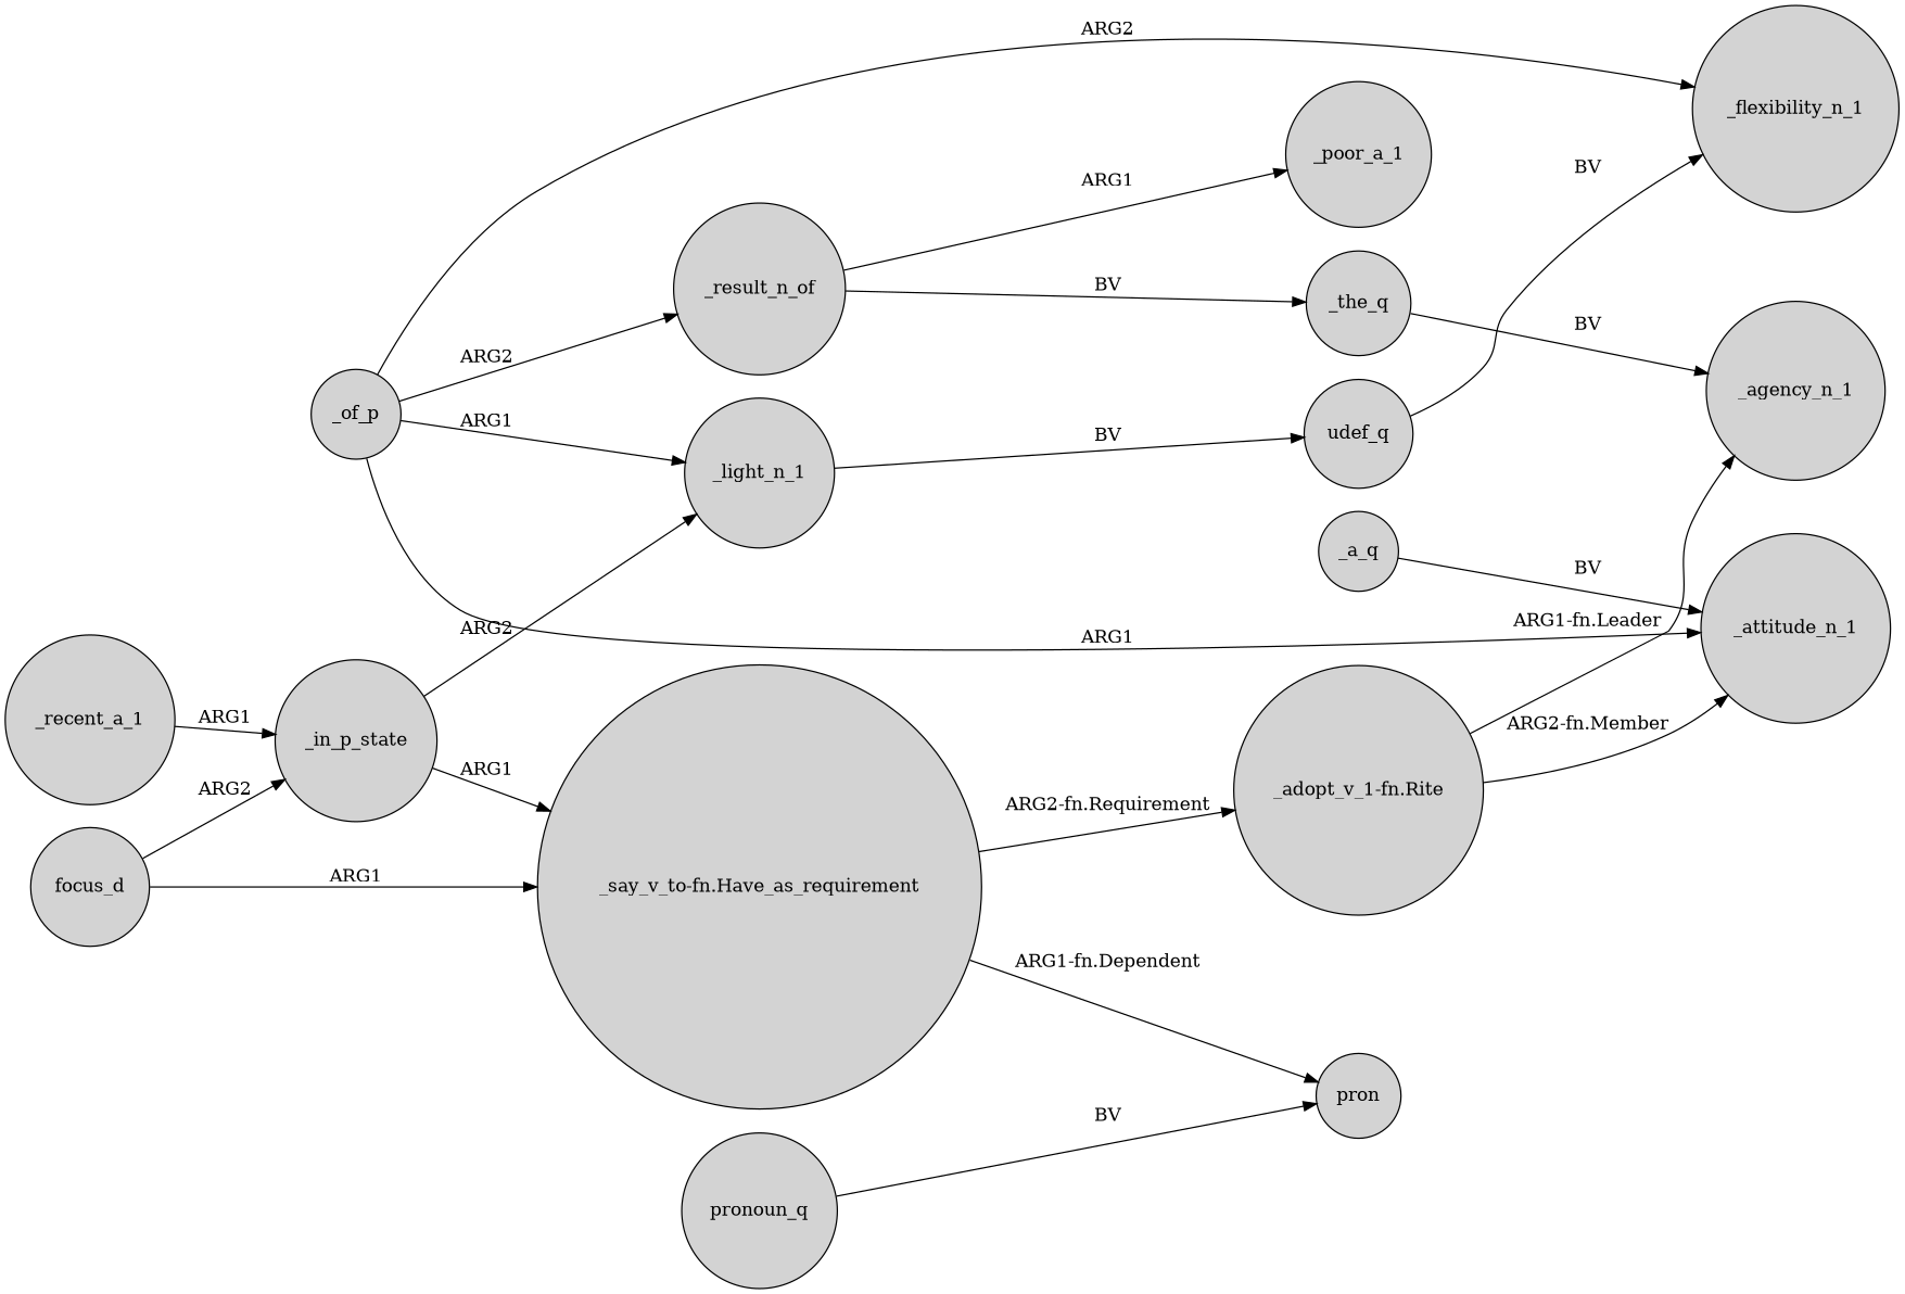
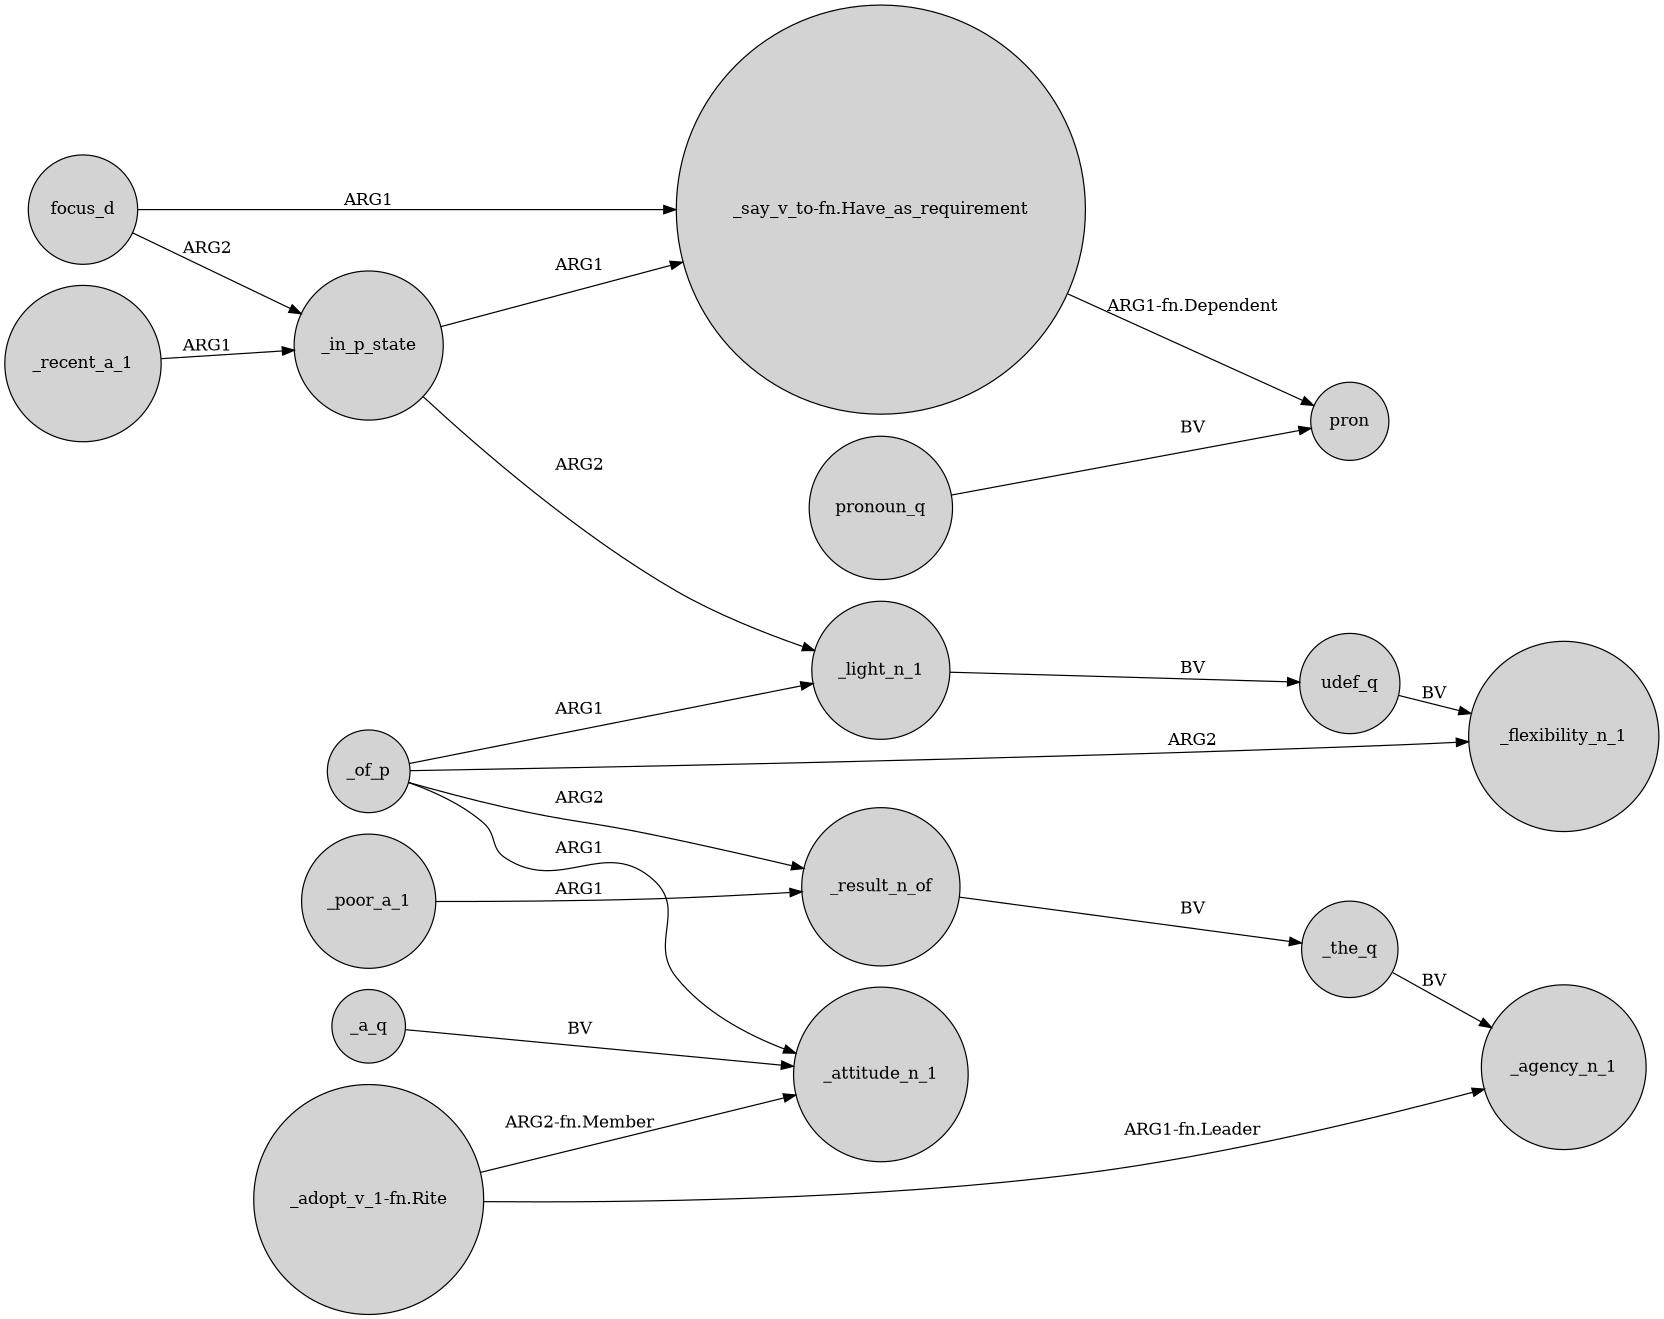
  digraph {
    rankdir=LR
    node [shape=circle style=filled]
    _of_p
    _light_n_1
    _flexibility_n_1
    _result_n_of
    _attitude_n_1
    udef_q
    _the_q
    focus_d
    _in_p_state
    "_say_v_to-fn.Have_as_requirement"
    "_adopt_v_1-fn.Rite"
    pron
    _poor_a_1
    _agency_n_1
    pronoun_q
    _recent_a_1
    _a_q
    _of_p -> _light_n_1 [label=ARG1]
    _of_p -> _flexibility_n_1 [label=ARG2]
    _of_p -> _result_n_of [label=ARG2]
    _of_p -> _attitude_n_1 [label=ARG1]
    _light_n_1 -> udef_q [label=BV]
    _result_n_of -> _the_q [label=BV]
    udef_q -> _flexibility_n_1 [label=BV]
    _the_q -> _agency_n_1 [label=BV]
    focus_d -> _in_p_state [label=ARG2]
    focus_d -> "_say_v_to-fn.Have_as_requirement" [label=ARG1]
    _in_p_state -> _light_n_1 [label=ARG2]
    _in_p_state -> "_say_v_to-fn.Have_as_requirement" [label=ARG1]
-   "_say_v_to-fn.Have_as_requirement" -> "_adopt_v_1-fn.Rite" [label="ARG2-fn.Requirement"]
    "_say_v_to-fn.Have_as_requirement" -> pron [label="ARG1-fn.Dependent"]
    "_adopt_v_1-fn.Rite" -> _attitude_n_1 [label="ARG2-fn.Member"]
    "_adopt_v_1-fn.Rite" -> _agency_n_1 [label="ARG1-fn.Leader"]
-   _result_n_of -> _poor_a_1 [label=ARG1]
+   _poor_a_1 -> _result_n_of [label=ARG1]
    pronoun_q -> pron [label=BV]
    _recent_a_1 -> _in_p_state [label=ARG1]
    _a_q -> _attitude_n_1 [label=BV]
  }
